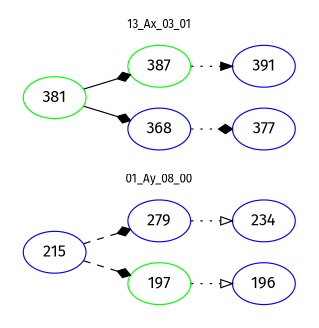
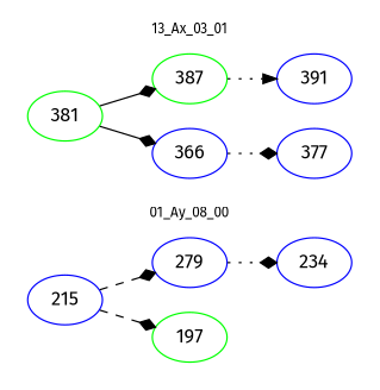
  digraph {
    fontname="Fira Sans"
    rankdir=LR
    node [color=blue fontname="Fira Sans"]
    edge [arrowhead=diamond color=black fontname="Fira Sans" style=dotted]
    n1 [label=215]
    n2 [color=green label=197]
    n3 [label=279]
-   n4 [label=196]
    n5 [label=234]
    n6 [color=green label=381]
-   n7 [label=368]
+   n7 [label=366]
    n8 [color=green label=387]
    n9 [label=377]
    n10 [label=391]
    subgraph cluster_1 {
      color=white
      fontsize=10
      label="01_Ay_08_00"
      n1
      n2
      n3
-     n4
      n5
    }
    subgraph cluster_2 {
      color=white
      fontsize=10
      label="13_Ax_03_01"
      n6
      n7
      n8
      n9
      n10
    }
    n1 -> n2 [style=dashed]
    n1 -> n3 [style=dashed]
-   n2 -> n4 [arrowhead=onormal]
-   n3 -> n5 [arrowhead=onormal]
+   n3 -> n5
    n6 -> n7 [style=solid]
    n6 -> n8 [style=solid]
    n7 -> n9
    n8 -> n10 [arrowhead=normal]
  }
